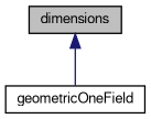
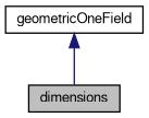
  digraph {
    rankdir=TB
    node [color=black fontname=FreeSans fontsize=10 shape=record]
    n1 [fillcolor=grey75 fontcolor=black height=0.2 label=dimensions style=filled width=0.4]
    n2 [height=0.2 label=geometricOneField width=0.4]
-   n1 -> n2 [color=midnightblue dir=back fontname=FreeSans fontsize=10 labelfontname=FreeSans labelfontsize=10 style=solid]
+   n2 -> n1 [color=midnightblue dir=back fontname=FreeSans fontsize=10 labelfontname=FreeSans labelfontsize=10 style=solid]
  }
